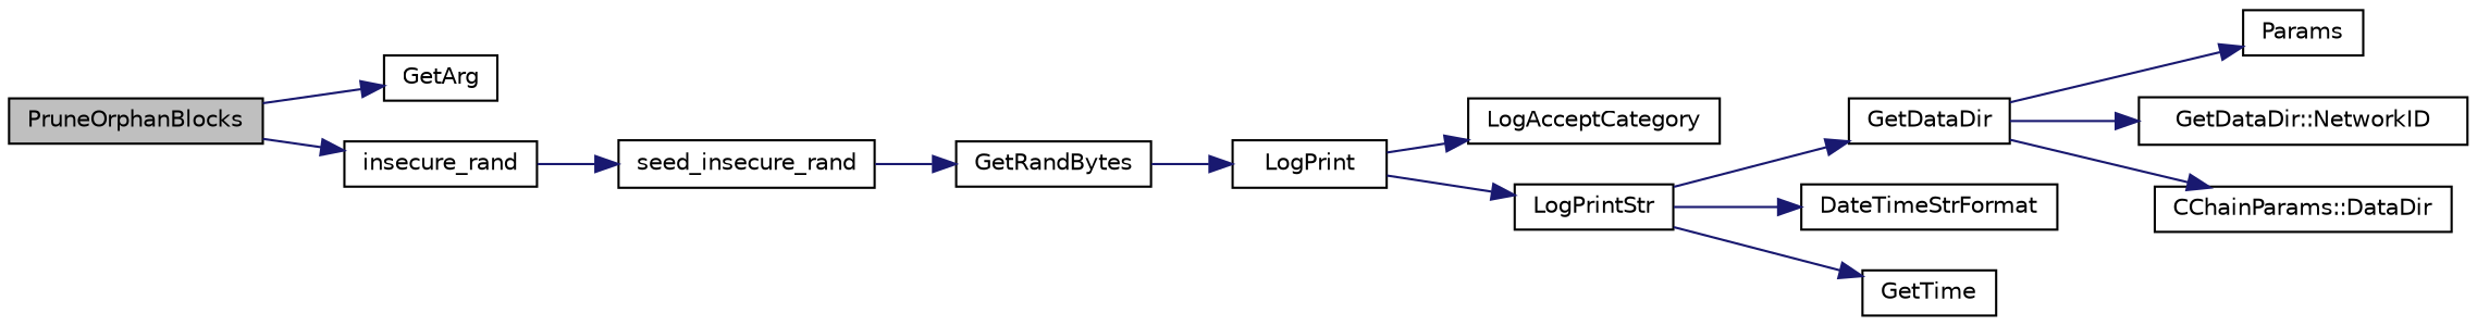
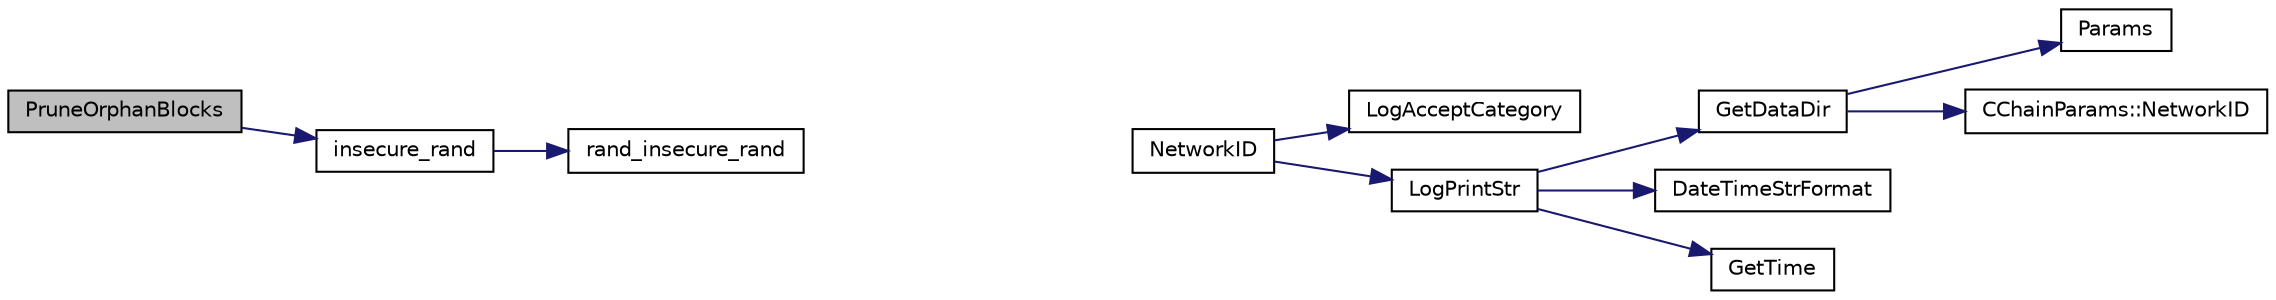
  digraph {
    rankdir=LR
    node [color=black fillcolor=white fontname=Helvetica fontsize=10 shape=record style=filled]
    edge [color=midnightblue fontname=Helvetica fontsize=10 labelfontname=Helvetica labelfontsize=10 style=solid]
    n1 [fillcolor=grey75 fontcolor=black height=0.2 label=PruneOrphanBlocks width=0.4]
-   n2 [height=0.2 label=GetArg width=0.4]
    n3 [height=0.2 label=insecure_rand width=0.4]
-   n4 [height=0.2 label=seed_insecure_rand width=0.4]
-   n5 [height=0.2 label=GetRandBytes width=0.4]
-   n6 [height=0.2 label=LogPrint width=0.4]
+   n4 [height=0.2 label=rand_insecure_rand width=0.4]
+   n6 [height=0.2 label=NetworkID width=0.4]
    n7 [height=0.2 label=LogAcceptCategory width=0.4]
    n8 [height=0.2 label=LogPrintStr width=0.4]
    n9 [height=0.2 label=GetDataDir width=0.4]
    n10 [height=0.2 label=DateTimeStrFormat width=0.4]
    n11 [height=0.2 label=GetTime width=0.4]
    n12 [height=0.2 label=Params width=0.4]
-   n13 [height=0.2 label="GetDataDir::NetworkID" width=0.4]
-   n14 [height=0.2 label="CChainParams::DataDir" width=0.4]
-   n1 -> n2
+   n13 [height=0.2 label="CChainParams::NetworkID" width=0.4]
    n1 -> n3
    n3 -> n4
-   n4 -> n5
-   n5 -> n6
    n6 -> n7
    n6 -> n8
    n8 -> n9
    n8 -> n10
    n8 -> n11
    n9 -> n12
    n9 -> n13
-   n9 -> n14
  }
